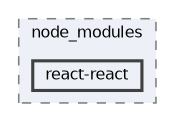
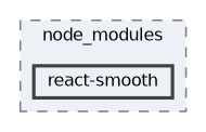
  digraph {
    compound=true
-   n1 [color=grey25 fillcolor="#edf0f7" fontname=Helvetica fontsize=10 height=0.2 label="react-react" shape=box style="filled,bold" width=0.4]
+   n1 [color=grey25 fillcolor="#edf0f7" fontname=Helvetica fontsize=10 height=0.2 label="react-smooth" shape=box style="filled,bold" width=0.4]
    subgraph cluster_1 {
      bgcolor="#edf0f7"
      fontname=Helvetica
      fontsize=10
      label=node_modules
      pencolor=grey50
      style="filled,dashed"
      n1
    }
  }
